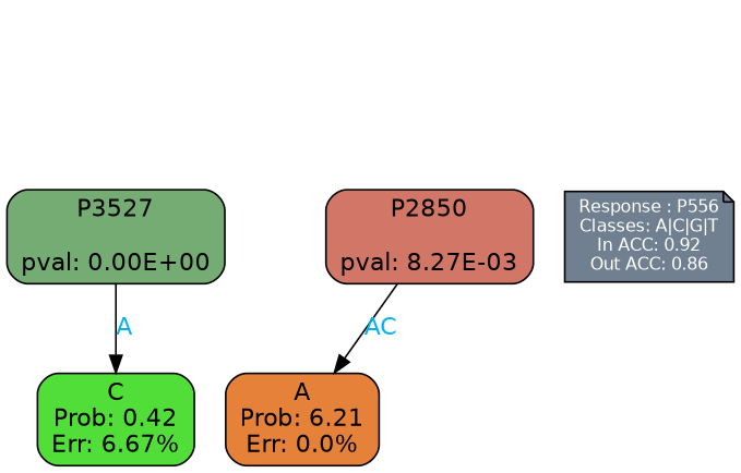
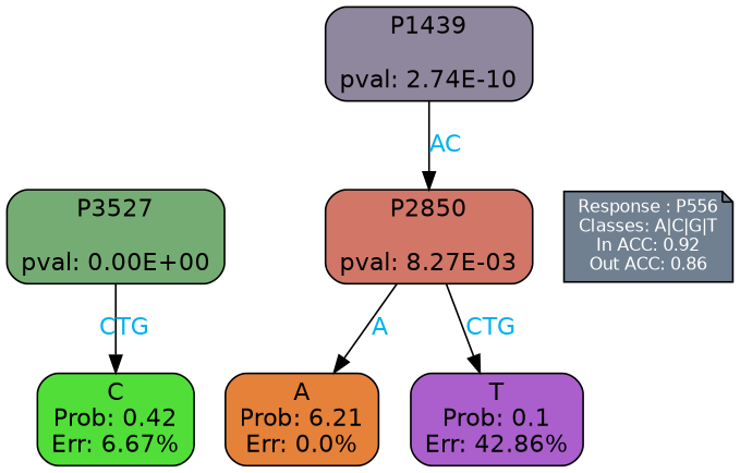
  digraph {
    ranksep=equally
    splines=polylines
    node [color=black fontname=helvetica shape=box style="filled, rounded"]
    edge [fontcolor=deepskyblue2 fontname=helvetica]
    n1 [fillcolor="#51de39" label="C\nProb: 0.42\nErr: 6.67%"]
    n2 [fillcolor="#e58139" label="A\nProb: 6.21\nErr: 0.0%"]
+   n3 [fillcolor="#ab5fcc" label="T\nProb: 0.1\nErr: 42.86%"]
    n4 [align=left fillcolor=slategray fontcolor=white fontsize=10 label="Response : P556\nClasses: A|C|G|T\nIn ACC: 0.92\nOut ACC: 0.86\n" shape=note style=filled]
    n5 [fillcolor="#75ac73" label="P3527\n\npval: 0.00E+00"]
+   n6 [fillcolor="#8f879d" label="P1439\n\npval: 2.74E-10"]
    n7 [fillcolor="#d27667" label="P2850\n\npval: 8.27E-03"]
    subgraph sub_1 {
      rank=same
      n1
      n2
+     n3
    }
    subgraph sub_2 {
      rank=same
      n4
      n5
    }
-   n5 -> n1 [label=A]
-   n7 -> n2 [label=AC]
+   n5 -> n1 [label=CTG]
+   n6 -> n7 [label=AC]
+   n7 -> n2 [label=A]
+   n7 -> n3 [label=CTG]
  }
